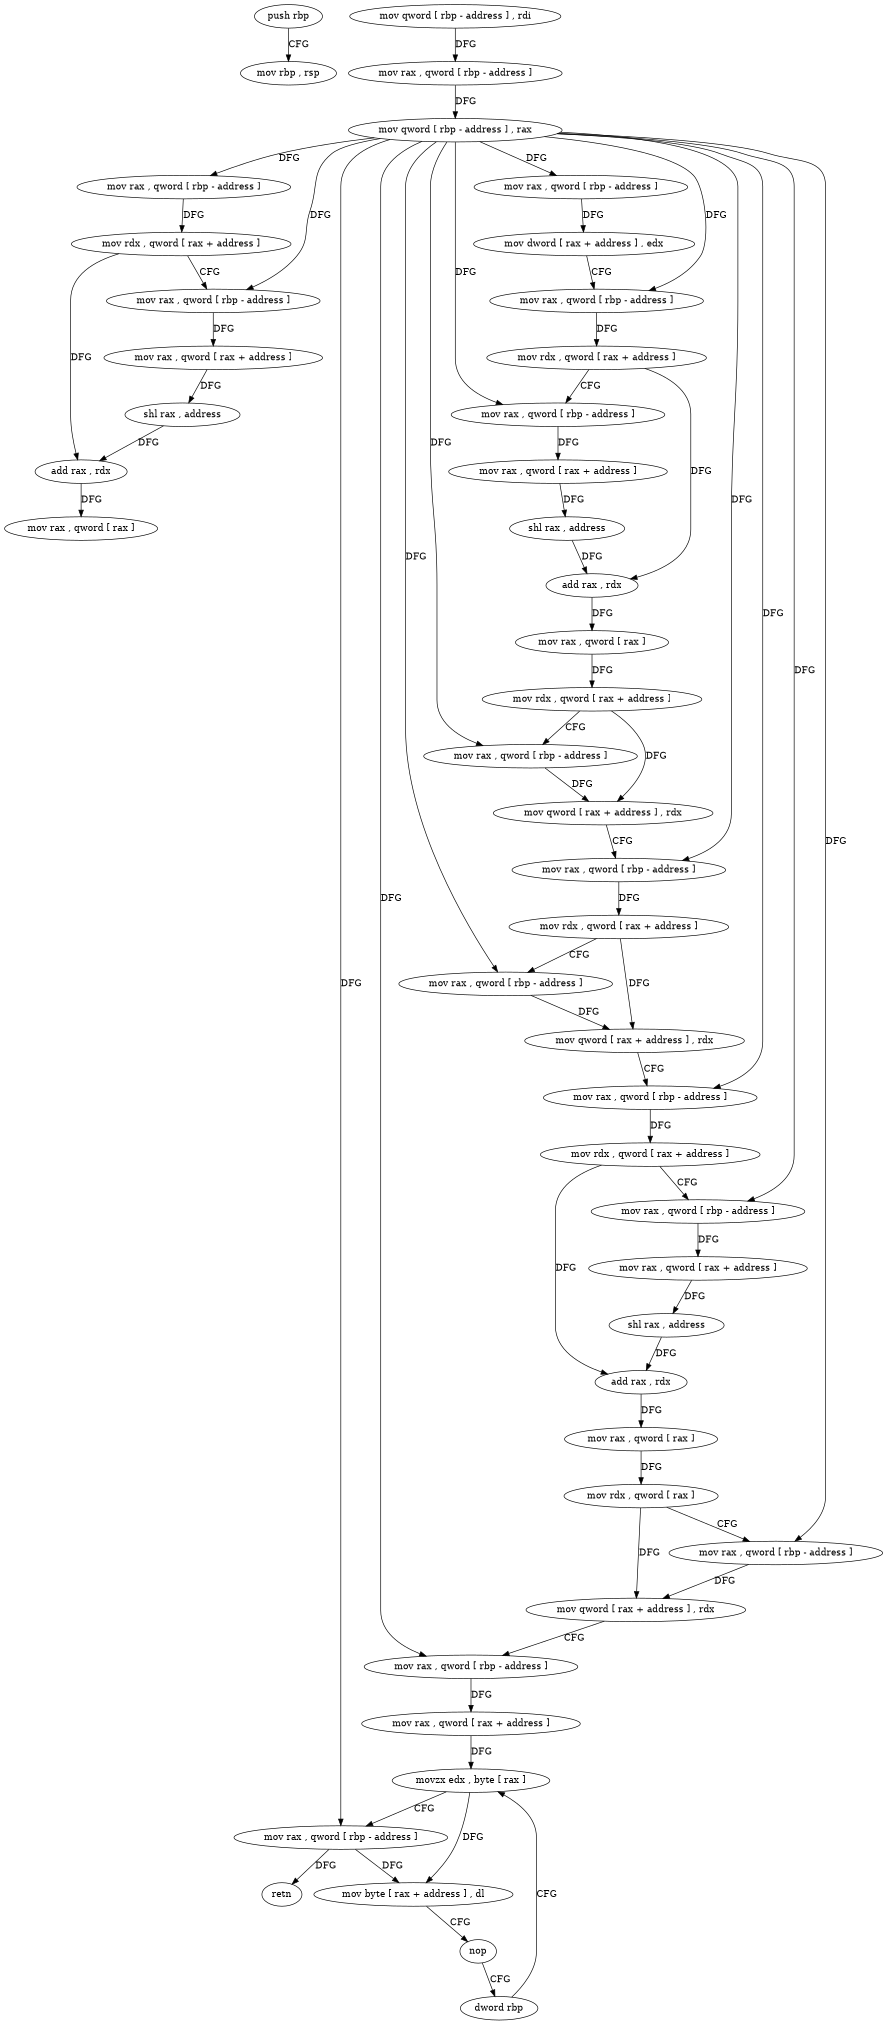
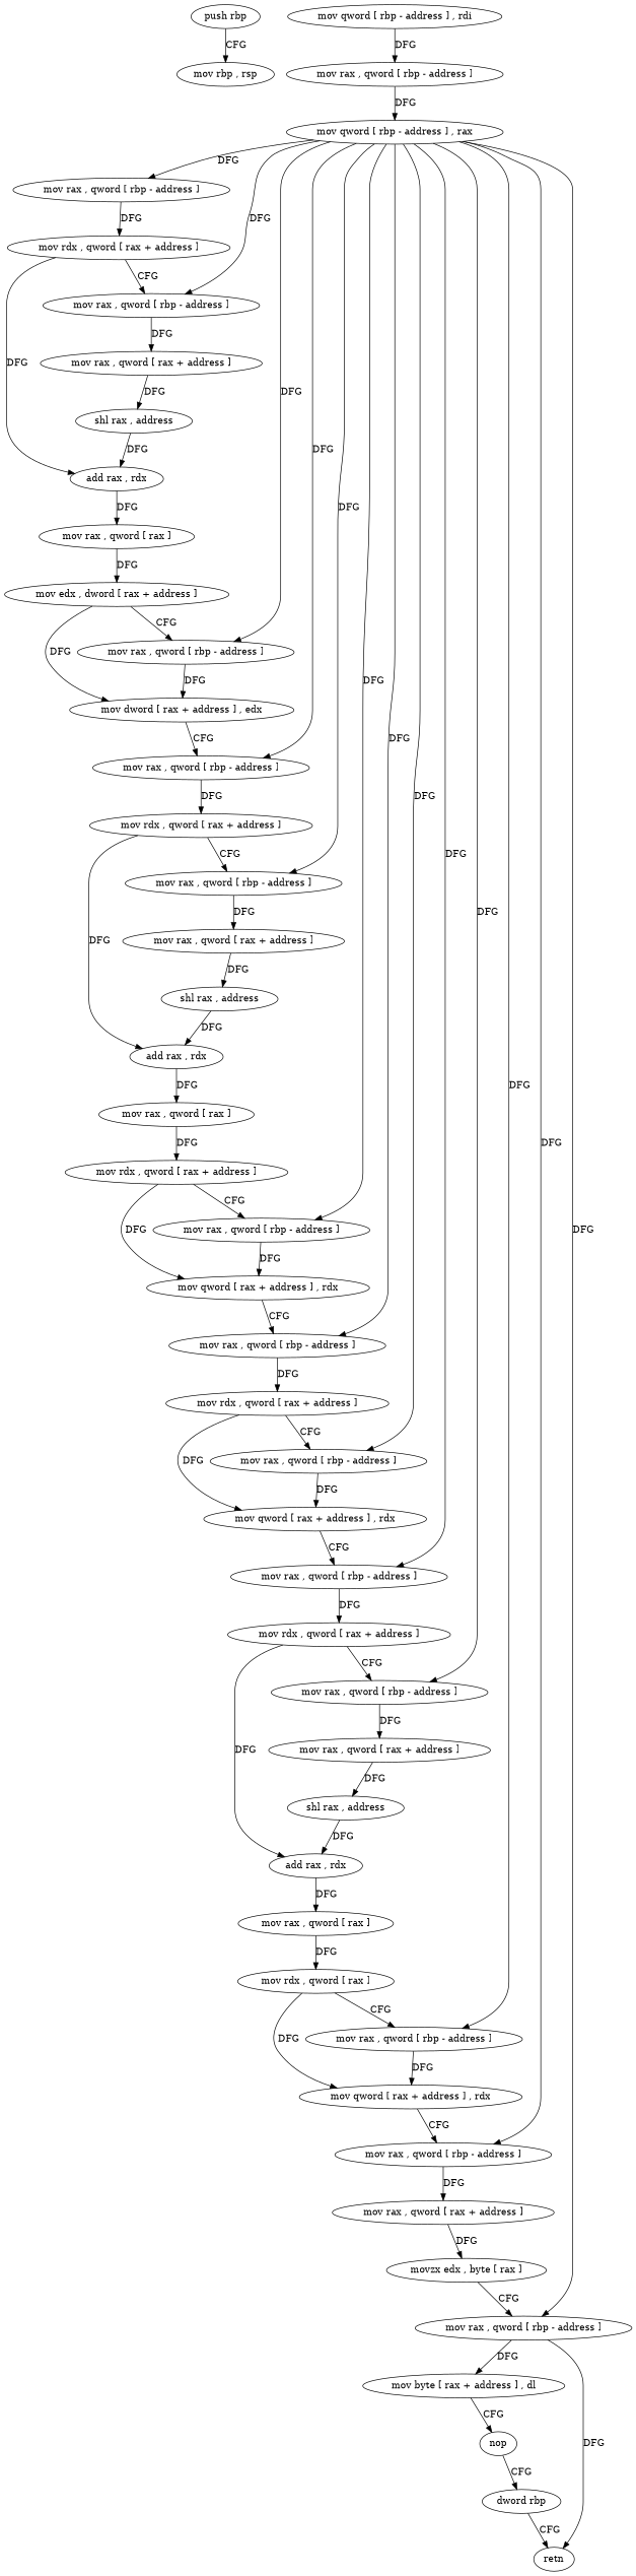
  digraph {
    n1 [label="push rbp"]
    n2 [label="mov rbp , rsp"]
    n3 [label="mov qword [ rbp - address ] , rdi"]
    n4 [label="mov rax , qword [ rbp - address ]"]
    n5 [label="mov qword [ rbp - address ] , rax"]
    n6 [label="mov rax , qword [ rbp - address ]"]
    n7 [label="mov rax , qword [ rbp - address ]"]
    n8 [label="mov rax , qword [ rbp - address ]"]
    n9 [label="mov rax , qword [ rbp - address ]"]
    n10 [label="mov rax , qword [ rbp - address ]"]
    n11 [label="mov rax , qword [ rbp - address ]"]
    n12 [label="mov rax , qword [ rbp - address ]"]
    n13 [label="mov rax , qword [ rbp - address ]"]
    n14 [label="mov rax , qword [ rbp - address ]"]
    n15 [label="mov rax , qword [ rbp - address ]"]
    n16 [label="mov rax , qword [ rbp - address ]"]
    n17 [label="mov rax , qword [ rbp - address ]"]
    n18 [label="mov rax , qword [ rbp - address ]"]
    n19 [label="mov rdx , qword [ rax + address ]"]
    n20 [label="mov rax , qword [ rax + address ]"]
    n21 [label="mov dword [ rax + address ] , edx"]
    n22 [label="mov rdx , qword [ rax + address ]"]
    n23 [label="mov rax , qword [ rax + address ]"]
    n24 [label="mov qword [ rax + address ] , rdx"]
    n25 [label="mov rdx , qword [ rax + address ]"]
    n26 [label="mov qword [ rax + address ] , rdx"]
    n27 [label="mov rdx , qword [ rax + address ]"]
    n28 [label="mov rax , qword [ rax + address ]"]
    n29 [label="mov qword [ rax + address ] , rdx"]
    n30 [label="mov rax , qword [ rax + address ]"]
    n31 [label="mov byte [ rax + address ] , dl"]
    n32 [label=retn]
    n33 [label="add rax , rdx"]
    n34 [label="mov rax , qword [ rax ]"]
    n35 [label="shl rax , address"]
+   n36 [label="mov edx , dword [ rax + address ]"]
    n37 [label="add rax , rdx"]
    n38 [label="mov rax , qword [ rax ]"]
    n39 [label="shl rax , address"]
    n40 [label="mov rdx , qword [ rax + address ]"]
    n41 [label="add rax , rdx"]
    n42 [label="mov rax , qword [ rax ]"]
    n43 [label="shl rax , address"]
    n44 [label="mov rdx , qword [ rax ]"]
    n45 [label="movzx edx , byte [ rax ]"]
    n46 [label=nop]
    n47 [label="dword rbp"]
    n1 -> n2 [label=CFG]
    n3 -> n4 [label=DFG]
    n4 -> n5 [label=DFG]
    n5 -> n6 [label=DFG]
    n5 -> n7 [label=DFG]
    n5 -> n8 [label=DFG]
    n5 -> n9 [label=DFG]
    n5 -> n10 [label=DFG]
    n5 -> n11 [label=DFG]
    n5 -> n12 [label=DFG]
    n5 -> n13 [label=DFG]
    n5 -> n14 [label=DFG]
    n5 -> n15 [label=DFG]
    n5 -> n16 [label=DFG]
    n5 -> n17 [label=DFG]
    n5 -> n18 [label=DFG]
    n6 -> n19 [label=DFG]
    n7 -> n20 [label=DFG]
    n8 -> n21 [label=DFG]
    n9 -> n22 [label=DFG]
    n10 -> n23 [label=DFG]
    n11 -> n24 [label=DFG]
    n12 -> n25 [label=DFG]
    n13 -> n26 [label=DFG]
    n14 -> n27 [label=DFG]
    n15 -> n28 [label=DFG]
    n16 -> n29 [label=DFG]
    n17 -> n30 [label=DFG]
    n18 -> n31 [label=DFG]
    n18 -> n32 [label=DFG]
    n19 -> n7 [label=CFG]
    n19 -> n33 [label=DFG]
    n20 -> n35 [label=DFG]
    n21 -> n9 [label=CFG]
    n22 -> n10 [label=CFG]
    n22 -> n37 [label=DFG]
    n23 -> n39 [label=DFG]
    n24 -> n12 [label=CFG]
    n25 -> n13 [label=CFG]
    n25 -> n26 [label=DFG]
    n26 -> n14 [label=CFG]
    n27 -> n15 [label=CFG]
    n27 -> n41 [label=DFG]
    n28 -> n43 [label=DFG]
    n29 -> n17 [label=CFG]
    n30 -> n45 [label=DFG]
    n31 -> n46 [label=CFG]
    n33 -> n34 [label=DFG]
+   n34 -> n36 [label=DFG]
    n35 -> n33 [label=DFG]
+   n36 -> n8 [label=CFG]
+   n36 -> n21 [label=DFG]
    n37 -> n38 [label=DFG]
    n38 -> n40 [label=DFG]
    n39 -> n37 [label=DFG]
    n40 -> n11 [label=CFG]
    n40 -> n24 [label=DFG]
    n41 -> n42 [label=DFG]
    n42 -> n44 [label=DFG]
    n43 -> n41 [label=DFG]
    n44 -> n16 [label=CFG]
    n44 -> n29 [label=DFG]
    n45 -> n18 [label=CFG]
-   n45 -> n31 [label=DFG]
    n46 -> n47 [label=CFG]
-   n47 -> n45 [label=CFG]
+   n47 -> n32 [label=CFG]
  }
